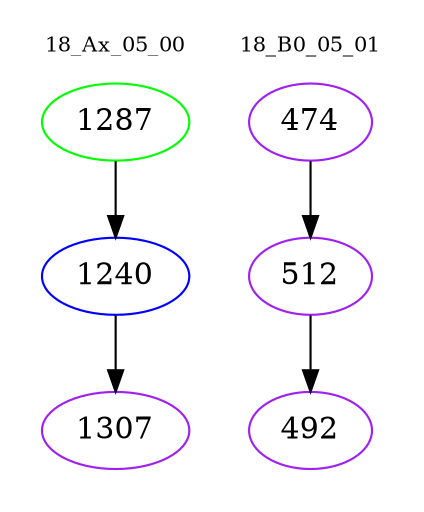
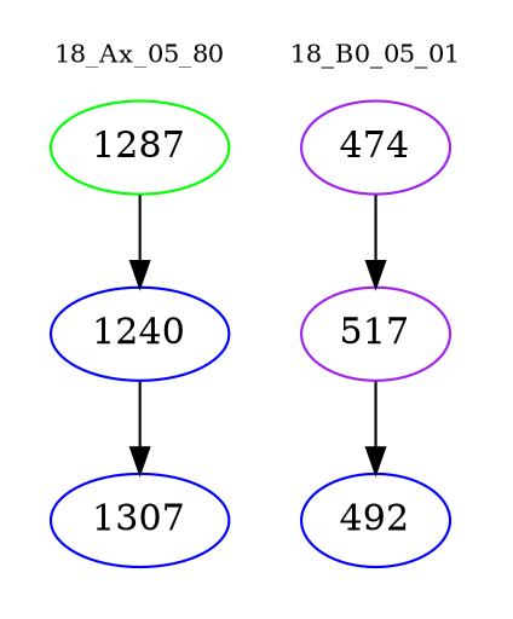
  digraph {
    node [color=purple]
    edge [color=black]
    n1 [color=green label=1287]
    n2 [color=blue label=1240]
-   n3 [label=1307]
+   n3 [color=blue label=1307]
    n4 [label=474]
-   n5 [label=512]
-   n6 [label=492]
+   n5 [label=517]
+   n6 [color=blue label=492]
    subgraph cluster_1 {
      color=white
      fontsize=10
-     label="18_Ax_05_00"
+     label="18_Ax_05_80"
      n1
      n2
      n3
    }
    subgraph cluster_2 {
      color=white
      fontsize=10
      label="18_B0_05_01"
      n4
      n5
      n6
    }
    n1 -> n2
    n2 -> n3
    n4 -> n5
    n5 -> n6
  }
